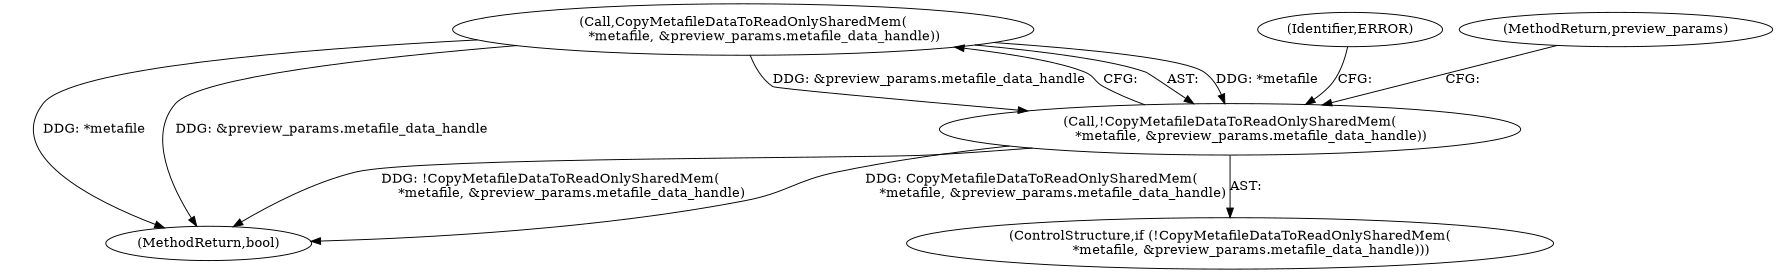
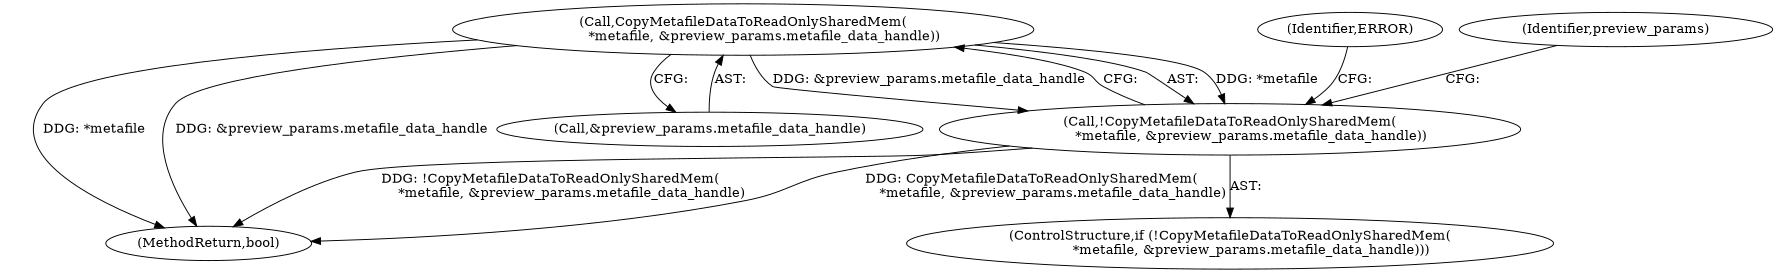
  digraph {
    fontname="DejaVu Serif"
    node [fontname="DejaVu Serif"]
    edge [fontname="DejaVu Serif"]
    n1 [label="(Call,CopyMetafileDataToReadOnlySharedMem(\n          *metafile, &preview_params.metafile_data_handle))"]
    n2 [label="(Call,!CopyMetafileDataToReadOnlySharedMem(\n          *metafile, &preview_params.metafile_data_handle))"]
    n3 [label="(MethodReturn,bool)"]
+   n4 [label="(Call,&preview_params.metafile_data_handle)"]
    n5 [label="(ControlStructure,if (!CopyMetafileDataToReadOnlySharedMem(\n          *metafile, &preview_params.metafile_data_handle)))"]
    n6 [label="(Identifier,ERROR)"]
-   n7 [label="(MethodReturn,preview_params)"]
+   n7 [label="(Identifier,preview_params)"]
    n1 -> n2 [label="AST: "]
    n1 -> n2 [label="DDG: *metafile"]
    n1 -> n2 [label="DDG: &preview_params.metafile_data_handle"]
    n1 -> n3 [label="DDG: *metafile"]
    n1 -> n3 [label="DDG: &preview_params.metafile_data_handle"]
+   n1 -> n4 [label="CFG: "]
    n2 -> n1 [label="CFG: "]
    n2 -> n3 [label="DDG: !CopyMetafileDataToReadOnlySharedMem(\n          *metafile, &preview_params.metafile_data_handle)"]
    n2 -> n3 [label="DDG: CopyMetafileDataToReadOnlySharedMem(\n          *metafile, &preview_params.metafile_data_handle)"]
    n2 -> n5 [label="AST: "]
+   n4 -> n1 [label="AST: "]
    n6 -> n2 [label="CFG: "]
    n7 -> n2 [label="CFG: "]
  }
